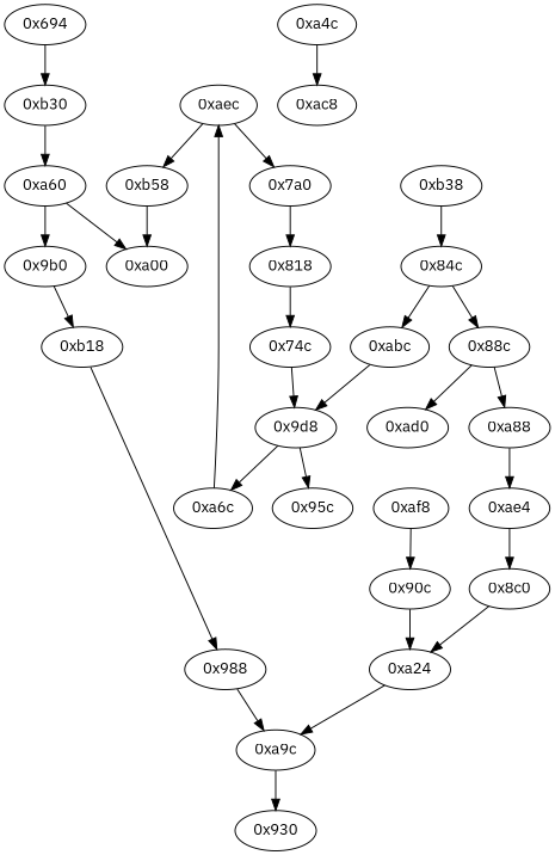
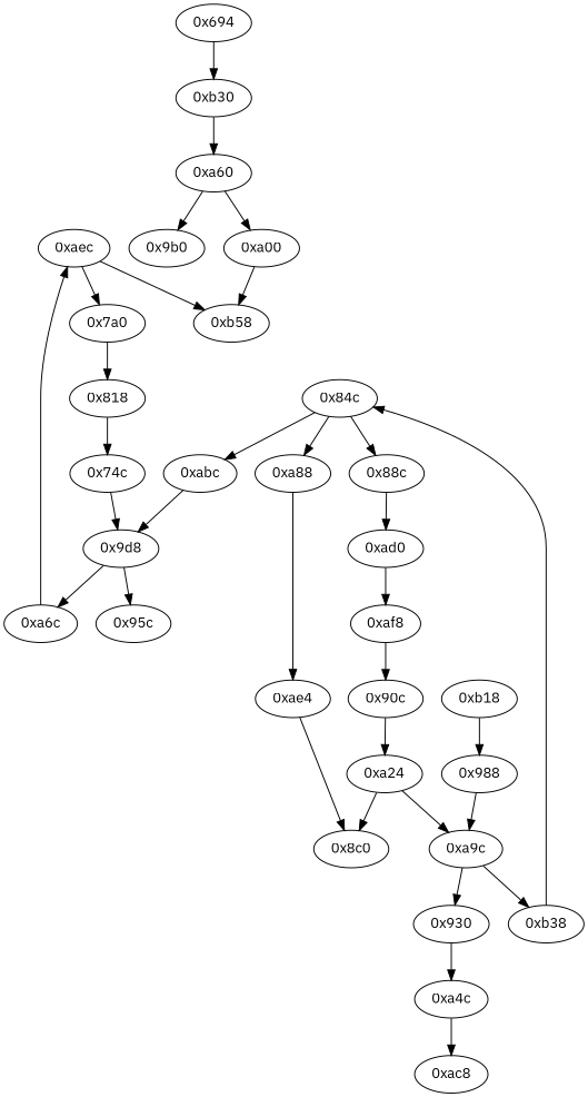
  strict digraph {
    fontname="IBM Plex Sans"
    node [fontname="IBM Plex Sans" opcode="[u'ldr', u'ldr', u'b']"]
    edge [fontname="IBM Plex Sans"]
    "0xa60" [opcode="[u'ldr', u'cmp', u'mov', u'mov', u'strb', u'ldr', u'b']"]
    "0xa00" [opcode="[u'ldr', u'mov', u'b']"]
    "0x9b0" [opcode="[u'str', u'ldr', u'ldr', u'b']"]
    "0xb58" [opcode="[u'ldr', u'ldr', u'ldr', u'ldr', u'sub', u'mov', u'sub', u'pop']"]
    "0xb18" [opcode="[u'ldr', u'ldr', u'ldrb', u'str', u'ldr', u'b']"]
    "0x988" [opcode="[u'ldr', u'mov', u'mov', u'b']"]
    "0x9d8" [opcode="[u'str', u'ldr', u'ldr', u'ldr', u'cmp', u'mov', u'b']"]
    n8 [label="0xa6c"]
    "0x95c" [opcode="[u'ldr', u'add', u'str', u'ldr', u'b']"]
    "0xaec" [opcode="[u'ldr', u'mov', u'b']"]
    "0x7a0" [opcode="[u'ldr', u'ldrb', u'strb', u'ldr', u'b']"]
    "0x818" [opcode="[u'ldrb', u'str', u'ldr', u'b']"]
    "0xa9c" [opcode="[u'str', u'str', u'ldr', u'ldr', u'ldr', u'cmp', u'mov', u'b']"]
    "0xb38" [opcode="[u'ldr', u'asr', u'add', u'bic', u'sub', u'str', u'ldr', u'b']"]
    "0x930" [opcode="[u'ldr', u'ldr', u'bl', u'ldr', u'b']"]
    "0x84c" [opcode="[u'ldr', u'cmp', u'mov', u'mov', u'strb', u'ldr', u'b']"]
    "0xa4c" [opcode="[u'ldr', u'sub', u'str', u'ldr', u'b']"]
    "0x74c" [opcode="[u'ldr', u'bl', u'ldr', u'sub', u'ldr', u'b']"]
    "0xa24" [opcode="[u'ldr', u'ldr', u'strb', u'add', u'mov', u'ldr', u'asr', u'add', u'asr', u'b']"]
    "0x88c" [opcode="[u'ldrb', u'ldr', u'ldr', u'b']"]
    "0xabc"
    "0xa88" [opcode="[u'ldr', u'add', u'str', u'ldr', u'b']"]
    "0xad0" [opcode="[u'ldr', u'add', u'str', u'ldr', u'b']"]
    "0xae4" [opcode="[u'ldr', u'b']"]
    "0xaf8" [opcode="[u'ldr', u'b']"]
    "0x8c0"
    "0xac8" [opcode="[u'ldr', u'b']"]
    "0xb30" [opcode="[u'ldr', u'b']"]
    "0x694" [opcode="[u'push', u'add', u'sub', u'str', u'ldr', u'str', u'add', u'ldr', u'ldr', u'str', u'ldr', u'ldr', u'str', u'ldr', u'str', u'ldr', u'str', u'ldr', u'ldr', u'add', u'str', u'b']"]
    "0x90c"
    "0xa60" -> "0xa00"
    "0xa60" -> "0x9b0"
-   "0xb58" -> "0xa00"
-   "0x9b0" -> "0xb18"
+   "0xa00" -> "0xb58"
    "0xb18" -> "0x988"
    "0x988" -> "0xa9c"
    "0x9d8" -> n8
    "0x9d8" -> "0x95c"
    n8 -> "0xaec"
    "0xaec" -> "0xb58"
    "0xaec" -> "0x7a0"
    "0x7a0" -> "0x818"
    "0x818" -> "0x74c"
+   "0xa9c" -> "0xb38"
    "0xa9c" -> "0x930"
    "0xb38" -> "0x84c"
+   "0x930" -> "0xa4c"
    "0x84c" -> "0x88c"
    "0x84c" -> "0xabc"
    "0xa4c" -> "0xac8"
    "0x74c" -> "0x9d8"
    "0xa24" -> "0xa9c"
-   "0x88c" -> "0xa88"
+   "0x84c" -> "0xa88"
    "0x88c" -> "0xad0"
    "0xabc" -> "0x9d8"
    "0xa88" -> "0xae4"
+   "0xad0" -> "0xaf8"
    "0xae4" -> "0x8c0"
    "0xaf8" -> "0x90c"
-   "0x8c0" -> "0xa24"
+   "0xa24" -> "0x8c0"
    "0xb30" -> "0xa60"
    "0x694" -> "0xb30"
    "0x90c" -> "0xa24"
  }
